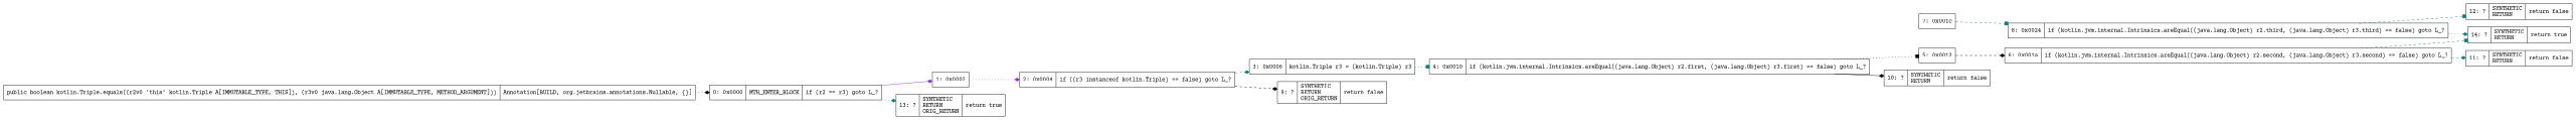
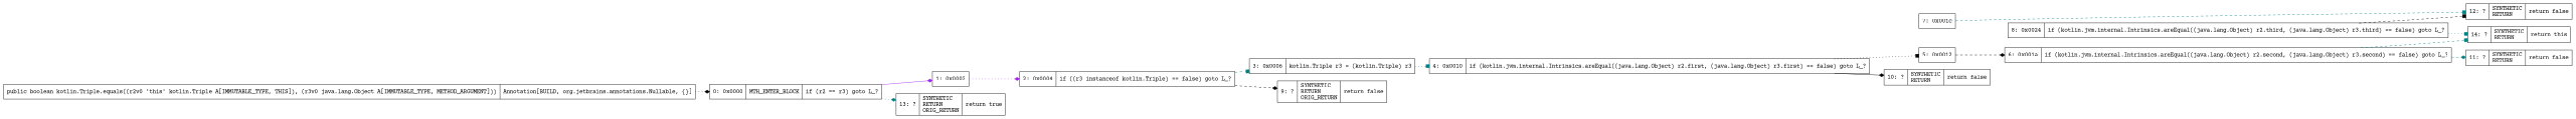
  digraph {
    fontname="Courier Prime"
    rankdir=LR
    node [fontname="Courier Prime" shape=record]
    edge [arrowhead=diamond color=teal fontname="Courier Prime" style=dashed]
    n1 [label="{0\:\ 0x0000|MTH_ENTER_BLOCK\l|if (r2 == r3) goto L_?\l}"]
    n2 [label="{1\:\ 0x0002}"]
    n3 [label="{13\:\ ?|SYNTHETIC\lRETURN\lORIG_RETURN\l|return true\l}"]
    n4 [label="{2\:\ 0x0004|if ((r3 instanceof kotlin.Triple) == false) goto L_?\l}"]
    n5 [label="{3\:\ 0x0006|kotlin.Triple r3 = (kotlin.Triple) r3\l}"]
    n6 [label="{9\:\ ?|SYNTHETIC\lRETURN\lORIG_RETURN\l|return false\l}"]
    n7 [label="{4\:\ 0x0010|if (kotlin.jvm.internal.Intrinsics.areEqual((java.lang.Object) r2.first, (java.lang.Object) r3.first) == false) goto L_?\l}"]
    n8 [label="{5\:\ 0x0012}"]
    n9 [label="{10\:\ ?|SYNTHETIC\lRETURN\l|return false\l}"]
    n10 [label="{6\:\ 0x001a|if (kotlin.jvm.internal.Intrinsics.areEqual((java.lang.Object) r2.second, (java.lang.Object) r3.second) == false) goto L_?\l}"]
    n11 [label="{11\:\ ?|SYNTHETIC\lRETURN\l|return false\l}"]
-   n12 [label="{14\:\ ?|SYNTHETIC\lRETURN\l|return true\l}"]
+   n12 [label="{14\:\ ?|SYNTHETIC\lRETURN\l|return this\l}"]
    n13 [label="{7\:\ 0x001c}"]
    n14 [label="{8\:\ 0x0024|if (kotlin.jvm.internal.Intrinsics.areEqual((java.lang.Object) r2.third, (java.lang.Object) r3.third) == false) goto L_?\l}"]
    n15 [label="{12\:\ ?|SYNTHETIC\lRETURN\l|return false\l}"]
    n16 [label="{public boolean kotlin.Triple.equals((r2v0 'this' kotlin.Triple A[IMMUTABLE_TYPE, THIS]), (r3v0 java.lang.Object A[IMMUTABLE_TYPE, METHOD_ARGUMENT]))  | Annotation[BUILD, org.jetbrains.annotations.Nullable, \{\}]\l}"]
    n1 -> n2 [color=purple style=solid]
    n1 -> n3 [style=dotted]
    n2 -> n4 [color=purple style=dotted]
-   n4 -> n5
+   n4 -> n5 [arrowhead=box]
    n4 -> n6 [color=black]
    n5 -> n7 [arrowhead=box style=dotted]
    n7 -> n8 [arrowhead=box color=black style=dotted]
    n7 -> n9 [color=black style=solid]
    n8 -> n10 [color=black]
    n10 -> n11
    n10 -> n12 [arrowhead=box]
-   n13 -> n14 [arrowhead=box]
-   n14 -> n12 [style=dotted]
-   n14 -> n15 [arrowhead=box]
+   n13 -> n15 [arrowhead=box]
+   n14 -> n12 [arrowhead=box style=dotted]
+   n14 -> n15 [arrowhead=box color=black]
    n16 -> n1 [color=black style=dotted]
  }
